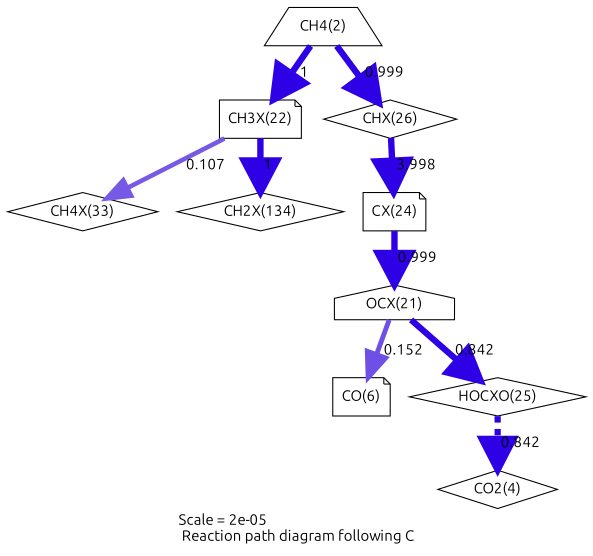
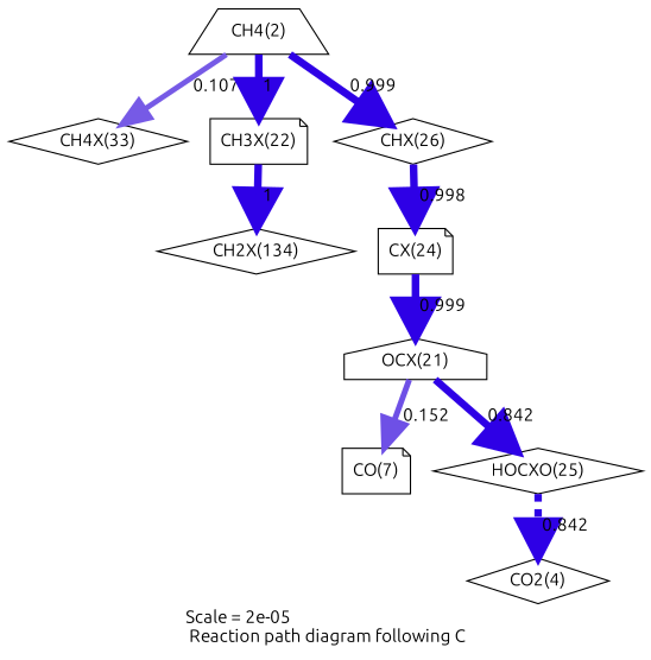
  digraph {
    fontname=Ubuntu
    label="Scale = 2e-05\l Reaction path diagram following C"
    node [fontname=Ubuntu shape=diamond]
    edge [arrowsize=3 color="0.7, 1.5, 0.9" fontname=Ubuntu penwidth=6 style=solid]
    n1 [label="CH4(2)" shape=trapezium]
    n2 [label="CH4X(33)"]
    n3 [label="CH3X(22)" shape=note]
    n4 [label="CHX(26)"]
    n5 [label="CH2X(134)"]
    n6 [label="CX(24)" shape=note]
    n7 [label="OCX(21)" shape=house]
-   n8 [label="CO(6)" shape=note]
+   n8 [label="CO(7)" shape=note]
    n9 [label="HOCXO(25)"]
    n10 [label="CO2(4)"]
-   n3 -> n2 [arrowsize=2.16 color="0.7, 0.607, 0.9" label=" 0.107" penwidth=4.31]
+   n1 -> n2 [arrowsize=2.16 color="0.7, 0.607, 0.9" label=" 0.107" penwidth=4.31]
    n1 -> n3 [label=" 1" style=bold]
    n1 -> n4 [label=" 0.999" style=bold]
    n3 -> n5 [label=" 1"]
-   n4 -> n6 [label=" 3.998"]
+   n4 -> n6 [label=" 0.998"]
    n6 -> n7 [label=" 0.999"]
    n7 -> n8 [arrowsize=2.29 color="0.7, 0.652, 0.9" label=" 0.152" penwidth=4.58 style=bold]
    n7 -> n9 [arrowsize=2.93 color="0.7, 1.34, 0.9" label=" 0.842" penwidth=5.87]
    n9 -> n10 [arrowsize=2.93 color="0.7, 1.34, 0.9" label=" 0.842" penwidth=5.87 style=dashed]
  }
